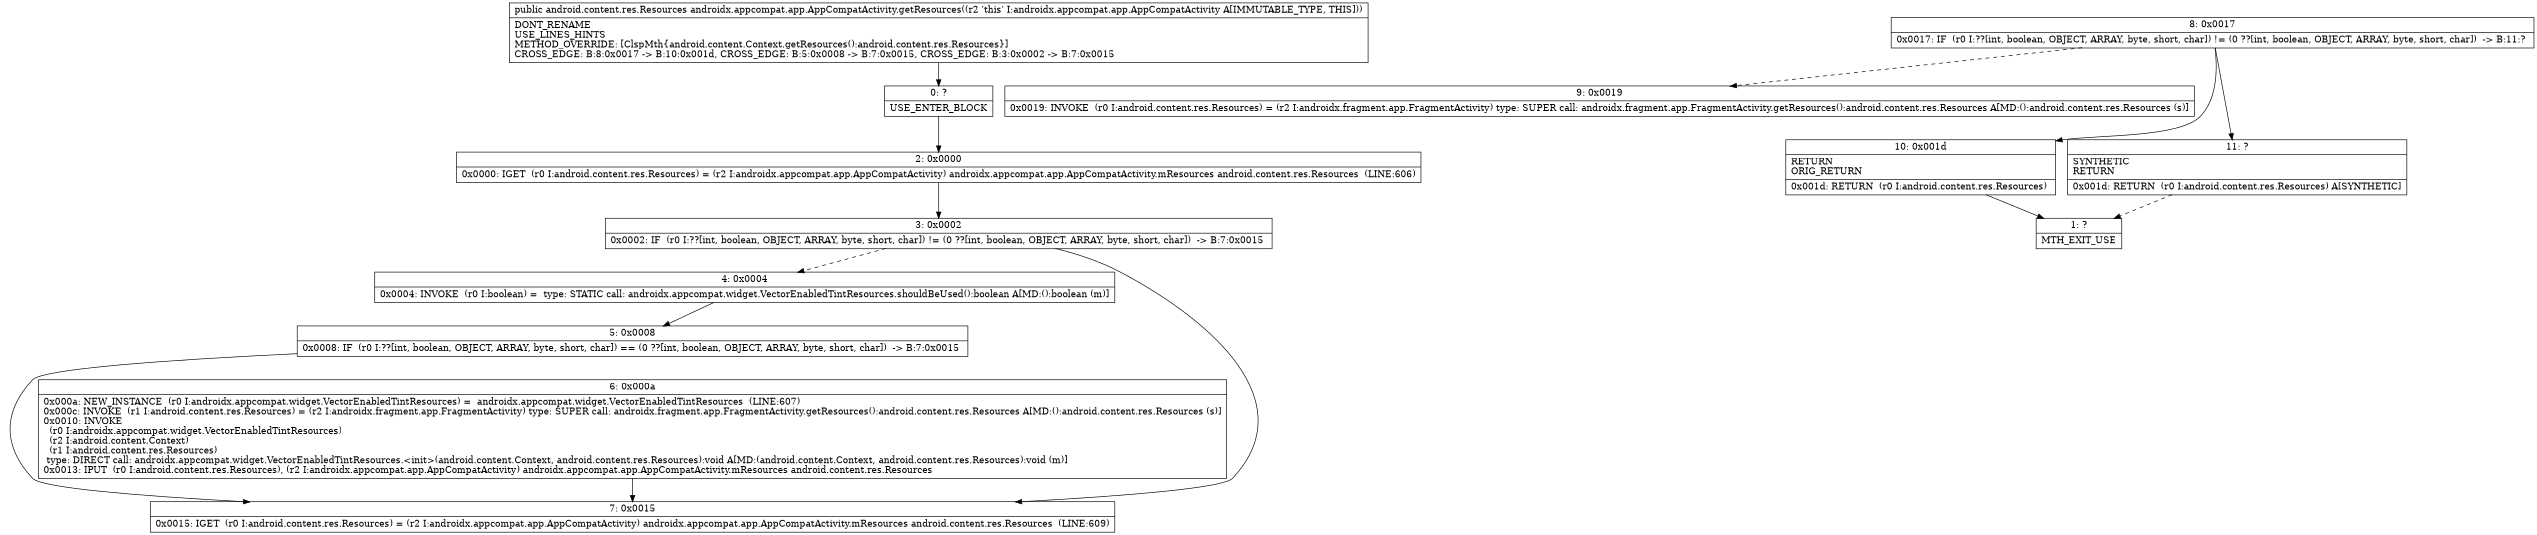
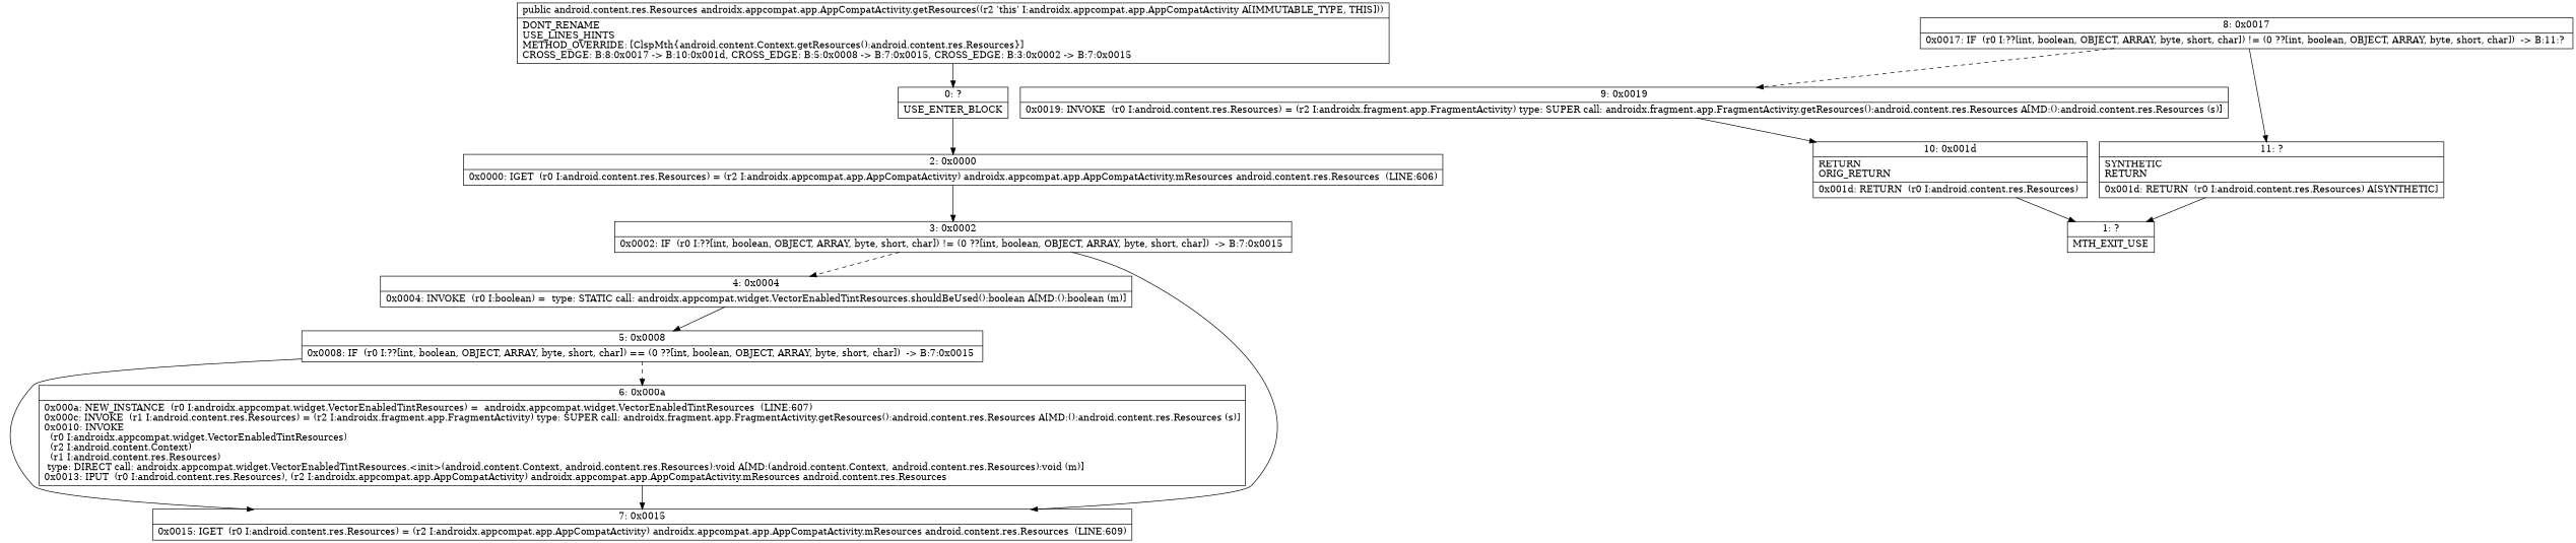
  digraph {
    node [shape=record]
    n1 [label="{0\:\ ?|USE_ENTER_BLOCK\l}"]
    n2 [label="{2\:\ 0x0000|0x0000: IGET  (r0 I:android.content.res.Resources) = (r2 I:androidx.appcompat.app.AppCompatActivity) androidx.appcompat.app.AppCompatActivity.mResources android.content.res.Resources  (LINE:606)\l}"]
    n3 [label="{3\:\ 0x0002|0x0002: IF  (r0 I:??[int, boolean, OBJECT, ARRAY, byte, short, char]) != (0 ??[int, boolean, OBJECT, ARRAY, byte, short, char])  \-\> B:7:0x0015 \l}"]
    n4 [label="{4\:\ 0x0004|0x0004: INVOKE  (r0 I:boolean) =  type: STATIC call: androidx.appcompat.widget.VectorEnabledTintResources.shouldBeUsed():boolean A[MD:():boolean (m)]\l}"]
    n5 [label="{7\:\ 0x0015|0x0015: IGET  (r0 I:android.content.res.Resources) = (r2 I:androidx.appcompat.app.AppCompatActivity) androidx.appcompat.app.AppCompatActivity.mResources android.content.res.Resources  (LINE:609)\l}"]
    n6 [label="{5\:\ 0x0008|0x0008: IF  (r0 I:??[int, boolean, OBJECT, ARRAY, byte, short, char]) == (0 ??[int, boolean, OBJECT, ARRAY, byte, short, char])  \-\> B:7:0x0015 \l}"]
    n7 [label="{6\:\ 0x000a|0x000a: NEW_INSTANCE  (r0 I:androidx.appcompat.widget.VectorEnabledTintResources) =  androidx.appcompat.widget.VectorEnabledTintResources  (LINE:607)\l0x000c: INVOKE  (r1 I:android.content.res.Resources) = (r2 I:androidx.fragment.app.FragmentActivity) type: SUPER call: androidx.fragment.app.FragmentActivity.getResources():android.content.res.Resources A[MD:():android.content.res.Resources (s)]\l0x0010: INVOKE  \l  (r0 I:androidx.appcompat.widget.VectorEnabledTintResources)\l  (r2 I:android.content.Context)\l  (r1 I:android.content.res.Resources)\l type: DIRECT call: androidx.appcompat.widget.VectorEnabledTintResources.\<init\>(android.content.Context, android.content.res.Resources):void A[MD:(android.content.Context, android.content.res.Resources):void (m)]\l0x0013: IPUT  (r0 I:android.content.res.Resources), (r2 I:androidx.appcompat.app.AppCompatActivity) androidx.appcompat.app.AppCompatActivity.mResources android.content.res.Resources \l}"]
    n8 [label="{8\:\ 0x0017|0x0017: IF  (r0 I:??[int, boolean, OBJECT, ARRAY, byte, short, char]) != (0 ??[int, boolean, OBJECT, ARRAY, byte, short, char])  \-\> B:11:? \l}"]
    n9 [label="{9\:\ 0x0019|0x0019: INVOKE  (r0 I:android.content.res.Resources) = (r2 I:androidx.fragment.app.FragmentActivity) type: SUPER call: androidx.fragment.app.FragmentActivity.getResources():android.content.res.Resources A[MD:():android.content.res.Resources (s)]\l}"]
    n10 [label="{11\:\ ?|SYNTHETIC\lRETURN\l|0x001d: RETURN  (r0 I:android.content.res.Resources) A[SYNTHETIC]\l}"]
    n11 [label="{10\:\ 0x001d|RETURN\lORIG_RETURN\l|0x001d: RETURN  (r0 I:android.content.res.Resources) \l}"]
    n12 [label="{1\:\ ?|MTH_EXIT_USE\l}"]
    n13 [label="{public android.content.res.Resources androidx.appcompat.app.AppCompatActivity.getResources((r2 'this' I:androidx.appcompat.app.AppCompatActivity A[IMMUTABLE_TYPE, THIS]))  | DONT_RENAME\lUSE_LINES_HINTS\lMETHOD_OVERRIDE: [ClspMth\{android.content.Context.getResources():android.content.res.Resources\}]\lCROSS_EDGE: B:8:0x0017 \-\> B:10:0x001d, CROSS_EDGE: B:5:0x0008 \-\> B:7:0x0015, CROSS_EDGE: B:3:0x0002 \-\> B:7:0x0015\l}"]
    n1 -> n2
    n2 -> n3
    n3 -> n4 [style=dashed]
    n3 -> n5
    n4 -> n6
    n6 -> n5
+   n6 -> n7 [style=dashed]
    n7 -> n5
    n8 -> n9 [style=dashed]
    n8 -> n10
-   n8 -> n11
-   n10 -> n12 [style=dashed]
+   n9 -> n11
+   n10 -> n12
    n11 -> n12
    n13 -> n1
  }
